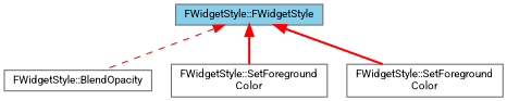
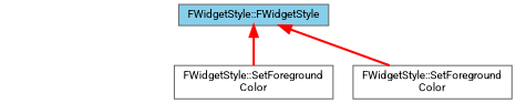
  digraph {
    fontname=Roboto
    rankdir=TB
    node [color=grey40 fillcolor=white fontname=Roboto fontsize=10 shape=box style=filled]
    edge [color=red dir=back fontname=Roboto fontsize=10 labelfontname=Helvetica labelfontsize=10 style=bold]
    n1 [color=gray40 fillcolor=skyblue fontcolor=black height=0.2 label="FWidgetStyle::FWidgetStyle" width=0.4]
-   n2 [height=0.2 label="FWidgetStyle::BlendOpacity" width=0.4]
    n3 [height=0.2 label="FWidgetStyle::SetForeground\lColor" width=0.4]
    n4 [height=0.2 label="FWidgetStyle::SetForeground\lColor" width=0.4]
-   n1 -> n2 [style=dashed]
    n1 -> n3
    n1 -> n4
  }
